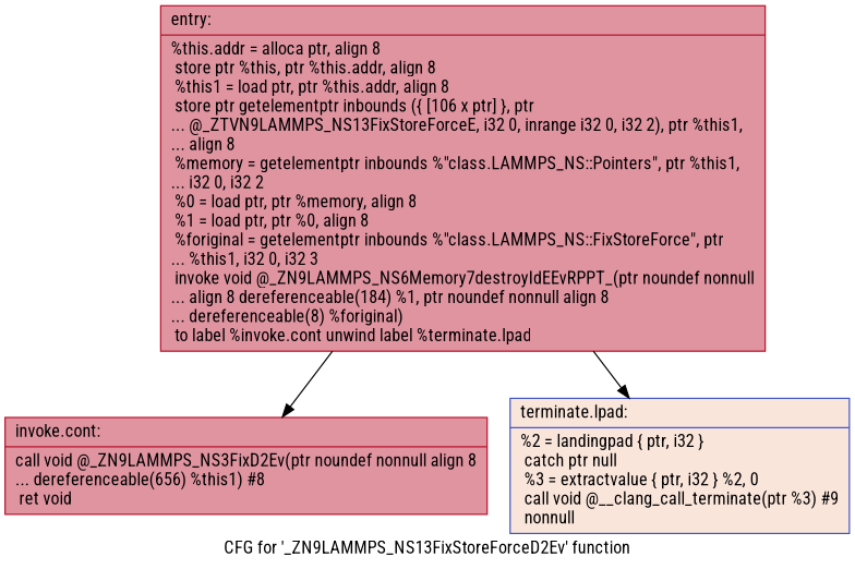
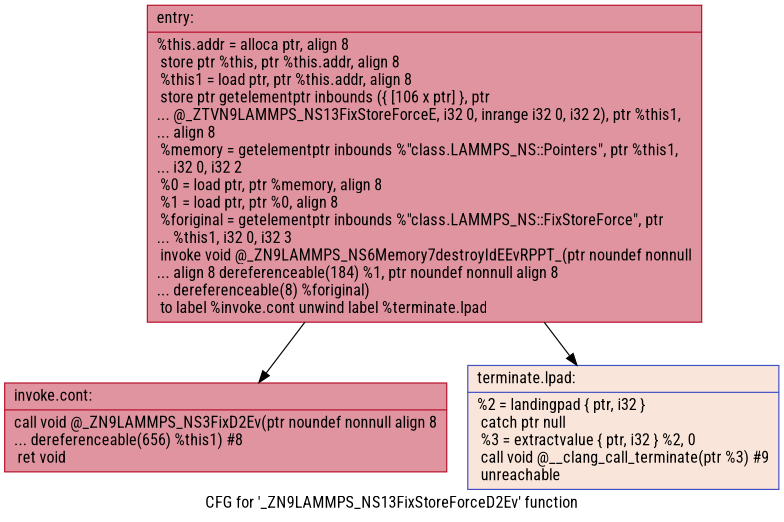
  digraph {
    label="CFG for '_ZN9LAMMPS_NS13FixStoreForceD2Ev' function"
    fontname="Roboto Condensed"
    node [color="#b70d28ff" fillcolor="#b70d2870" fontname="Roboto Condensed" shape=record style=filled]
    edge [fontname="Roboto Condensed"]
    n1 [label="{entry:\l|  %this.addr = alloca ptr, align 8\l  store ptr %this, ptr %this.addr, align 8\l  %this1 = load ptr, ptr %this.addr, align 8\l  store ptr getelementptr inbounds (\{ [106 x ptr] \}, ptr\l... @_ZTVN9LAMMPS_NS13FixStoreForceE, i32 0, inrange i32 0, i32 2), ptr %this1,\l... align 8\l  %memory = getelementptr inbounds %\"class.LAMMPS_NS::Pointers\", ptr %this1,\l... i32 0, i32 2\l  %0 = load ptr, ptr %memory, align 8\l  %1 = load ptr, ptr %0, align 8\l  %foriginal = getelementptr inbounds %\"class.LAMMPS_NS::FixStoreForce\", ptr\l... %this1, i32 0, i32 3\l  invoke void @_ZN9LAMMPS_NS6Memory7destroyIdEEvRPPT_(ptr noundef nonnull\l... align 8 dereferenceable(184) %1, ptr noundef nonnull align 8\l... dereferenceable(8) %foriginal)\l          to label %invoke.cont unwind label %terminate.lpad\l}"]
    n2 [label="{invoke.cont:\l|  call void @_ZN9LAMMPS_NS3FixD2Ev(ptr noundef nonnull align 8\l... dereferenceable(656) %this1) #8\l  ret void\l}"]
-   n3 [color="#3d50c3ff" fillcolor="#f4c5ad70" label="{terminate.lpad:\l|  %2 = landingpad \{ ptr, i32 \}\l          catch ptr null\l  %3 = extractvalue \{ ptr, i32 \} %2, 0\l  call void @__clang_call_terminate(ptr %3) #9\l  nonnull\l}"]
+   n3 [color="#3d50c3ff" fillcolor="#f4c5ad70" label="{terminate.lpad:\l|  %2 = landingpad \{ ptr, i32 \}\l          catch ptr null\l  %3 = extractvalue \{ ptr, i32 \} %2, 0\l  call void @__clang_call_terminate(ptr %3) #9\l  unreachable\l}"]
    n1 -> n2
    n1 -> n3
  }
